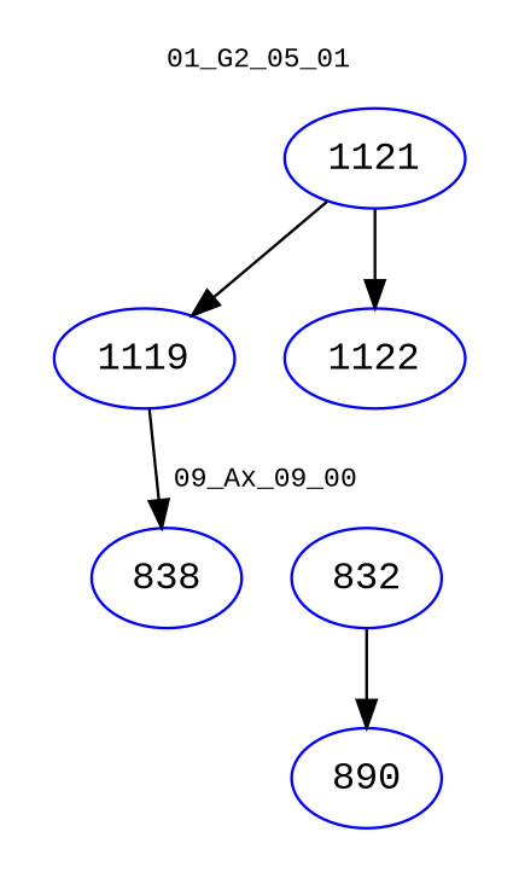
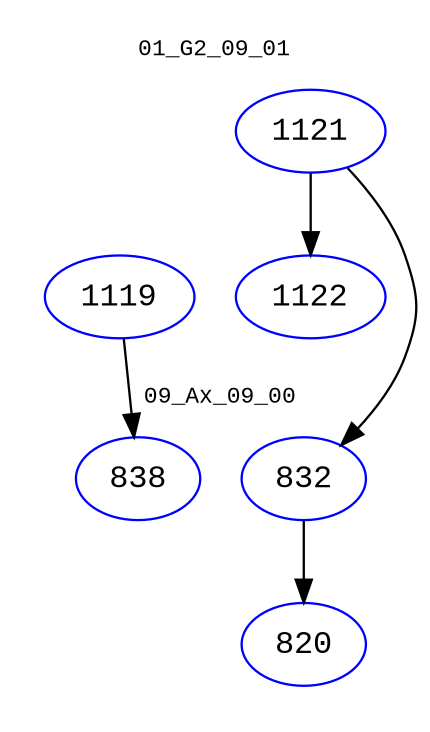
  digraph {
    fontname="Liberation Mono"
    node [color=blue fontname="Liberation Mono"]
    edge [color=black fontname="Liberation Mono"]
    n1 [label=832]
-   n2 [label=890]
+   n2 [label=820]
    n3 [label=838]
    n4 [label=1121]
    n5 [label=1119]
    n6 [label=1122]
    subgraph cluster_1 {
      color=white
      fontsize=10
      label="09_Ax_09_00"
      n1
      n2
      n3
    }
    subgraph cluster_2 {
      color=white
      fontsize=10
-     label="01_G2_05_01"
+     label="01_G2_09_01"
      n4
      n5
      n6
    }
    n1 -> n2
-   n4 -> n5
+   n4 -> n1
    n4 -> n6
    n5 -> n3
  }
